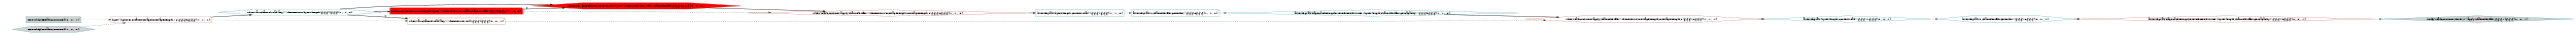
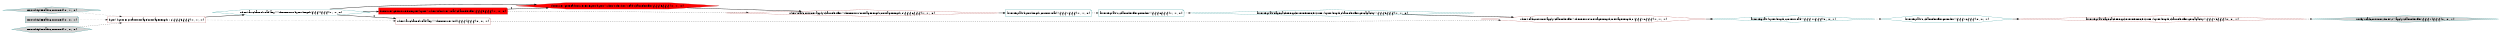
  digraph {
    rankdir=LR
    node [fillcolor=white shape=diamond style=filled color=teal]
    edge [style=bold]
+   n1 [fillcolor=lightgray label="testMultipleReadsConsumed['0', '1', '0']"]
    n2 [label="byte(( bytes = createMessage(messageLength * 2)@@@3@@@['1', '1', '1']" shape=note color=brown]
    n3 [label="assertEquals(0,channelBuffer.getIndex())@@@12@@@['0', '0', '1']" shape=hexagon]
    n4 [label="assertEquals(PageCacheRecycler.BYTE_PAGE_SIZE - bytes.length,channelBuffer.getCapacity())@@@13@@@['0', '0', '1']" color=brown]
    n5 [fillcolor=red label="doAnswer(getAnswerForBytes(bytes)).when(sslDriver).read(channelBuffer)@@@5@@@['1', '0', '0']" shape=note color=brown]
    n6 [fillcolor=red label="doAnswer(getReadAnswerForBytes(bytes)).when(sslDriver).read(channelBuffer)@@@5@@@['0', '1', '0']" shape=hexagon color=brown]
    n7 [label="when(readConsumer.apply(channelBuffer)).thenReturn(messageLength,messageLength,0)@@@6@@@['1', '1', '0']" color=brown]
    n8 [label="when(rawChannel.read(any())).thenReturn(bytes.length)@@@4@@@['1', '1', '0']" shape=hexagon]
    n9 [label="when(rawChannel.read(any())).thenAnswer(null)@@@4@@@['0', '0', '1']" shape=note color=brown]
    n10 [label="assertEquals(bytes.length,context.read())@@@11@@@['0', '0', '1']"]
    n11 [fillcolor=lightgray label="verify(readConsumer,times(2)).apply(channelBuffer)@@@14@@@['0', '0', '1']"]
    n12 [label="assertEquals(PageCacheRecycler.BYTE_PAGE_SIZE - bytes.length,channelBuffer.getCapacity())@@@9@@@['1', '1', '0']"]
    n13 [label="when(readConsumer.apply(channelBuffer)).thenReturn(messageLength,messageLength,0)@@@10@@@['1', '1', '1']" shape=hexagon color=brown]
    n14 [label="assertEquals(bytes.length,context.read())@@@7@@@['1', '1', '0']" shape=note]
    n15 [fillcolor=lightgray label="testMultipleReadsConsumed['0', '0', '1']" shape=note]
    n16 [fillcolor=lightgray label="testMultipleReadsConsumed['1', '0', '0']" shape=hexagon]
    n17 [label="assertEquals(0,channelBuffer.getIndex())@@@8@@@['1', '1', '0']" shape=note]
+   n1 -> n2 [style=dotted]
    n2 -> n8
    n2 -> n9 [style=dotted]
    n3 -> n4
    n4 -> n11 [style=dashed]
    n5 -> n6 [label=0]
    n5 -> n7 [style=dashed]
    n6 -> n7
    n7 -> n14
    n8 -> n5
    n8 -> n6
    n8 -> n9 [label=0]
    n9 -> n13 [style=dashed]
    n10 -> n3 [style=dotted]
    n12 -> n13
    n13 -> n10
    n14 -> n17 [style=dashed]
    n15 -> n2 [style=dotted]
    n16 -> n2 [style=dashed]
    n17 -> n12 [style=dashed]
  }
